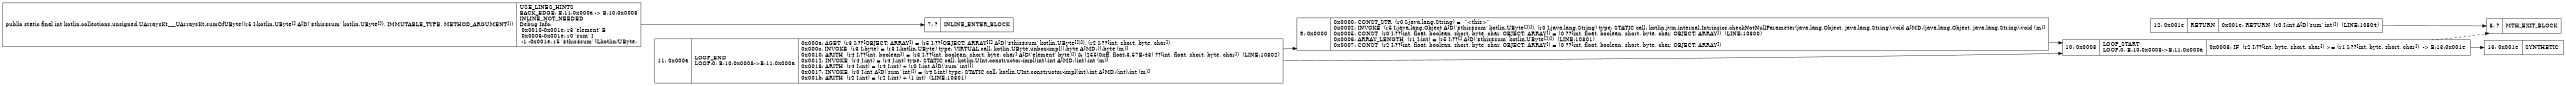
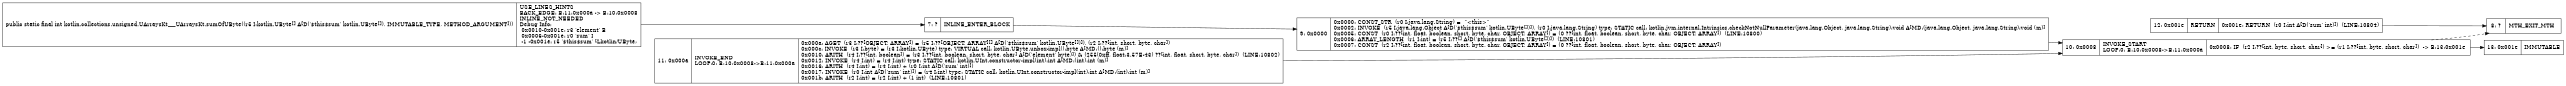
  digraph {
    rankdir=LR
    node [shape=record]
    n1 [label="{7\:\ ?|INLINE_ENTER_BLOCK\l}"]
    n2 [label="{9\:\ 0x0000|0x0000: CONST_STR  (r0 I:java.lang.String) =  \"\<this\>\" \l0x0002: INVOKE  (r5 I:java.lang.Object A[D('$this$sum' kotlin.UByte[])]), (r0 I:java.lang.String) type: STATIC call: kotlin.jvm.internal.Intrinsics.checkNotNullParameter(java.lang.Object, java.lang.String):void A[MD:(java.lang.Object, java.lang.String):void (m)]\l0x0005: CONST  (r0 I:??[int, float, boolean, short, byte, char, OBJECT, ARRAY]) = (0 ??[int, float, boolean, short, byte, char, OBJECT, ARRAY])  (LINE:10800)\l0x0006: ARRAY_LENGTH  (r1 I:int) = (r5 I:??[] A[D('$this$sum' kotlin.UByte[])])  (LINE:10801)\l0x0007: CONST  (r2 I:??[int, float, boolean, short, byte, char, OBJECT, ARRAY]) = (0 ??[int, float, boolean, short, byte, char, OBJECT, ARRAY]) \l}"]
-   n3 [label="{10\:\ 0x0008|LOOP_START\lLOOP:0: B:10:0x0008\-\>B:11:0x000a\l|0x0008: IF  (r2 I:??[int, byte, short, char]) \>= (r1 I:??[int, byte, short, char])  \-\> B:13:0x001e \l}"]
-   n4 [label="{13\:\ 0x001e|SYNTHETIC\l}"]
-   n5 [label="{8\:\ ?|MTH_EXIT_BLOCK\l}"]
-   n6 [label="{11\:\ 0x000a|LOOP_END\lLOOP:0: B:10:0x0008\-\>B:11:0x000a\l|0x000a: AGET  (r3 I:??[OBJECT, ARRAY]) = (r5 I:??[OBJECT, ARRAY][] A[D('$this$sum' kotlin.UByte[])]), (r2 I:??[int, short, byte, char]) \l0x000c: INVOKE  (r3 I:byte) = (r3 I:kotlin.UByte) type: VIRTUAL call: kotlin.UByte.unbox\-impl():byte A[MD:():byte (m)]\l0x0010: ARITH  (r4 I:??[int, boolean]) = (r3 I:??[int, boolean, short, byte, char] A[D('element' byte)]) & (255(0xff, float:3.57E\-43) ??[int, float, short, byte, char])  (LINE:10802)\l0x0012: INVOKE  (r4 I:int) = (r4 I:int) type: STATIC call: kotlin.UInt.constructor\-impl(int):int A[MD:(int):int (m)]\l0x0016: ARITH  (r4 I:int) = (r4 I:int) + (r0 I:int A[D('sum' int)]) \l0x0017: INVOKE  (r0 I:int A[D('sum' int)]) = (r4 I:int) type: STATIC call: kotlin.UInt.constructor\-impl(int):int A[MD:(int):int (m)]\l0x001b: ARITH  (r2 I:int) = (r2 I:int) + (1 int)  (LINE:10801)\l}"]
+   n3 [label="{10\:\ 0x0008|INVOKE_START\lLOOP:0: B:10:0x0008\-\>B:11:0x000a\l|0x0008: IF  (r2 I:??[int, byte, short, char]) \>= (r1 I:??[int, byte, short, char])  \-\> B:13:0x001e \l}"]
+   n4 [label="{13\:\ 0x001e|IMMUTABLE\l}"]
+   n5 [label="{8\:\ ?|MTH_EXIT_MTH\l}"]
+   n6 [label="{11\:\ 0x000a|INVOKE_END\lLOOP:0: B:10:0x0008\-\>B:11:0x000a\l|0x000a: AGET  (r3 I:??[OBJECT, ARRAY]) = (r5 I:??[OBJECT, ARRAY][] A[D('$this$sum' kotlin.UByte[])]), (r2 I:??[int, short, byte, char]) \l0x000c: INVOKE  (r3 I:byte) = (r3 I:kotlin.UByte) type: VIRTUAL call: kotlin.UByte.unbox\-impl():byte A[MD:():byte (m)]\l0x0010: ARITH  (r4 I:??[int, boolean]) = (r3 I:??[int, boolean, short, byte, char] A[D('element' byte)]) & (255(0xff, float:3.57E\-43) ??[int, float, short, byte, char])  (LINE:10802)\l0x0012: INVOKE  (r4 I:int) = (r4 I:int) type: STATIC call: kotlin.UInt.constructor\-impl(int):int A[MD:(int):int (m)]\l0x0016: ARITH  (r4 I:int) = (r4 I:int) + (r0 I:int A[D('sum' int)]) \l0x0017: INVOKE  (r0 I:int A[D('sum' int)]) = (r4 I:int) type: STATIC call: kotlin.UInt.constructor\-impl(int):int A[MD:(int):int (m)]\l0x001b: ARITH  (r2 I:int) = (r2 I:int) + (1 int)  (LINE:10801)\l}"]
    n7 [label="{12\:\ 0x001e|RETURN\l|0x001e: RETURN  (r0 I:int A[D('sum' int)])  (LINE:10804)\l}"]
    n8 [label="{public static final int kotlin.collections.unsigned.UArraysKt___UArraysKt.sumOfUByte((r5 I:kotlin.UByte[] A[D('$this$sum' kotlin.UByte[]), IMMUTABLE_TYPE, METHOD_ARGUMENT]))  | USE_LINES_HINTS\lBACK_EDGE: B:11:0x000a \-\> B:10:0x0008\lINLINE_NOT_NEEDED\lDebug Info:\l  0x0010\-0x001e: r3 'element' B\l  0x0006\-0x001e: r0 'sum' I\l  \-1 \-0x001e: r5 '$this$sum' [Lkotlin\/UByte;\l}"]
-   n6 -> n2
+   n1 -> n2
    n2 -> n3
    n3 -> n4
    n3 -> n5 [style=dashed]
    n6 -> n3
    n7 -> n5
    n8 -> n1
  }
